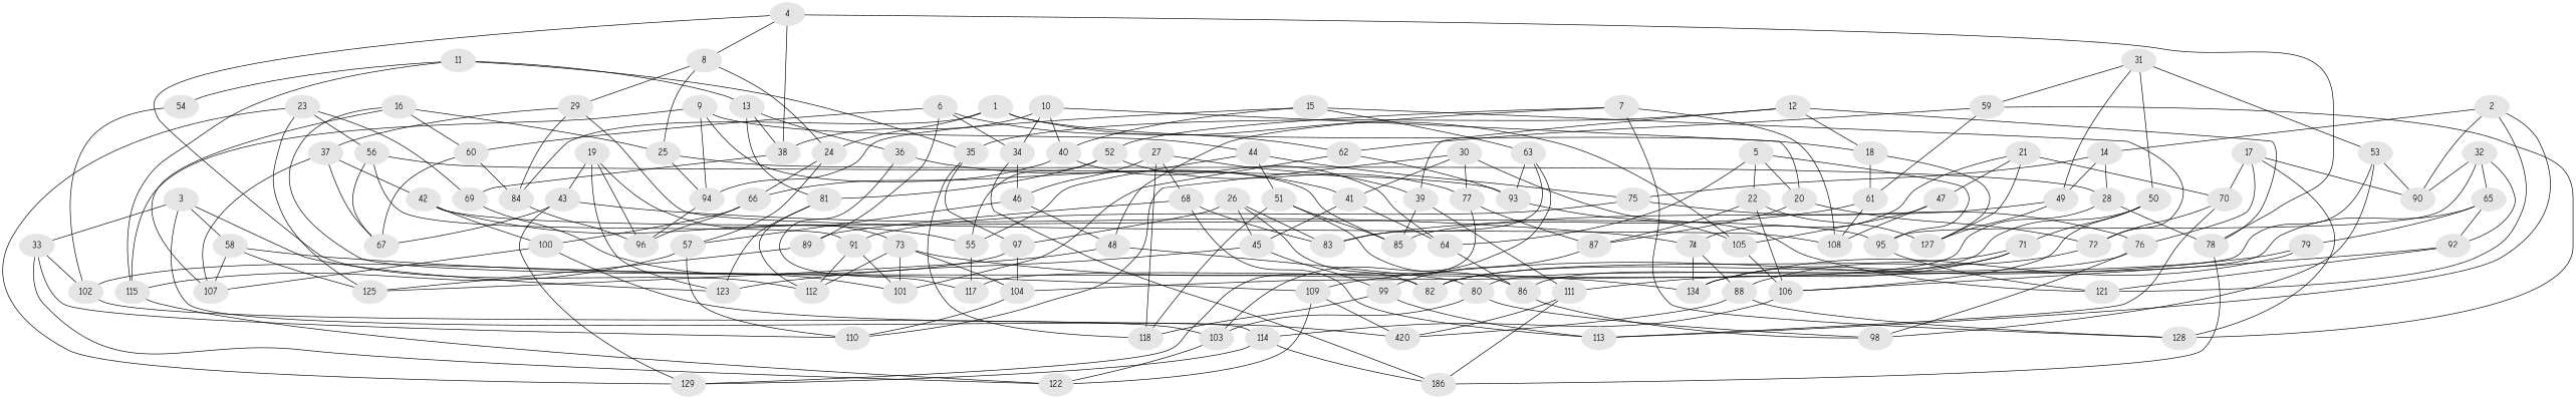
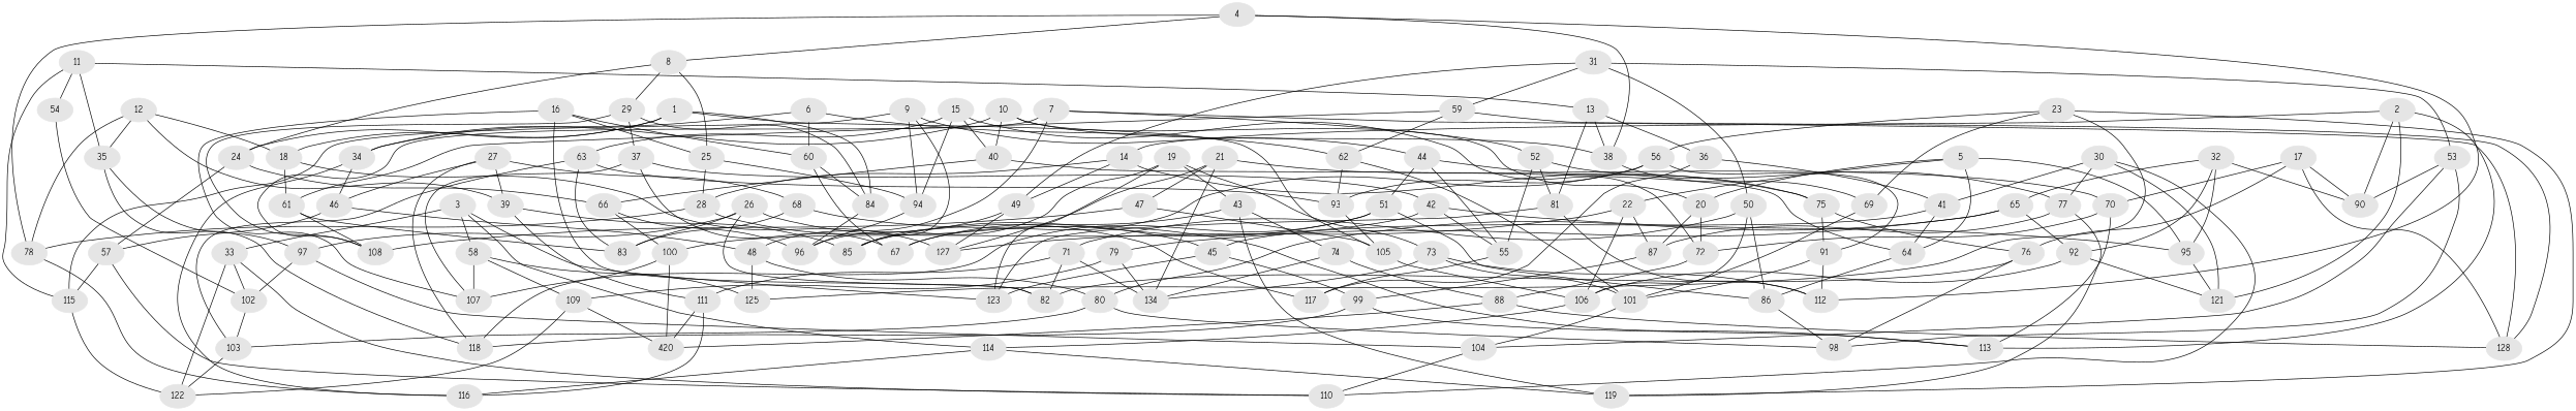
  graph {
    fontname="Comic Neue"
    node [color=gray90 fontname="Comic Neue" style=filled]
    edge [fontname="Comic Neue"]
    1
    18
    24
    84
    105
    61
    127
    57
    66
    96
    106
    2
    14
    90
    113
    121
    28
    49
    75
    3
    33
    58
    114
    123
    110
    102
    122
    107
    125
    109
-   119 [label=129]
-   116 [label=186]
+   119
+   116
    4
    8
    38
    78
    112
    25
    29
    69
    5
    20
    22
    64
    95
    72
    87
    86
    6
    34
    60
    62
-   89
    46
    67
    93
    101
    7
    48
    52
    108
    n62 [label=128]
    80
    81
    77
    55
    94
    37
    9
    44
    85
    115
    51
    10
    40
    11
    13
    35
    54
    36
    97
    118
    12
    39
    111
    117
    41
    76
    91
    15
    63
    83
    103
    88
    16
    82
    17
    70
    98
    19
    43
    73
    74
    104
    n105 [label=134]
    99
    21
    47
    23
    56
    100
    26
    45
    27
    68
    42
    30
    31
    50
    53
    59
    71
    32
    65
    92
    79
    n127 [label=420]
    1 -- 18
    1 -- 24
    1 -- 84
    1 -- 105
    18 -- 61
    18 -- 127
    24 -- 57
    24 -- 66
    84 -- 96
    105 -- 106
    61 -- 108
    61 -- 83
    57 -- 110
    57 -- 115
    66 -- 96
    66 -- 100
    106 -- 114
    2 -- 14
    2 -- 90
    2 -- 113
    2 -- 121
    14 -- 28
    14 -- 49
    14 -- 75
    28 -- 78
    28 -- 117
    49 -- 127
    49 -- 85
    75 -- 76
    75 -- 91
    3 -- 33
    3 -- 58
    3 -- 114
    3 -- 123
    33 -- 110
    33 -- 102
    33 -- 122
    58 -- 107
    58 -- 125
    58 -- 109
    114 -- 119
    114 -- 116
    102 -- 103
    109 -- 122
    109 -- n127
    4 -- 8
    4 -- 38
    4 -- 78
    4 -- 112
    8 -- 24
    8 -- 25
    8 -- 29
    38 -- 69
    78 -- 116
    25 -- 28
    25 -- 94
    29 -- 84
    29 -- 108
    29 -- 37
    69 -- 101
    5 -- 20
    5 -- 22
    5 -- 64
    5 -- 95
    20 -- 72
    20 -- 87
    22 -- 127
    22 -- 106
    22 -- 87
    64 -- 86
    95 -- 121
    72 -- 88
    87 -- 99
    86 -- 98
    6 -- 34
    6 -- 60
    6 -- 62
-   6 -- 89
    34 -- 116
    34 -- 46
    60 -- 84
    60 -- 67
    62 -- 93
    62 -- 101
-   89 -- 125
    46 -- 57
    46 -- 48
    93 -- 105
    7 -- 48
    7 -- 52
    7 -- 108
    7 -- n62
    48 -- 125
    48 -- 80
    52 -- 81
    52 -- 77
    52 -- 55
    80 -- 103
    80 -- 98
    81 -- 123
    81 -- 112
    77 -- 119
    77 -- 87
    55 -- 117
    94 -- 96
    37 -- 107
    37 -- 67
    37 -- 42
    9 -- 94
    9 -- 44
    9 -- 85
    9 -- 115
    44 -- 75
    44 -- 55
    44 -- 51
    115 -- 122
    51 -- 86
    51 -- 85
    51 -- 118
    10 -- 38
    10 -- 20
    10 -- 34
    10 -- 40
    40 -- 66
    40 -- 64
    11 -- 115
    11 -- 13
    11 -- 35
    11 -- 54
    13 -- 38
    13 -- 81
    13 -- 36
    35 -- 97
    35 -- 118
    54 -- 102
    36 -- 117
    36 -- 41
    97 -- 102
    97 -- 104
    12 -- 18
    12 -- 78
    12 -- 35
    12 -- 39
    39 -- 85
    39 -- 111
    111 -- 116
    111 -- n127
    41 -- 64
    41 -- 45
    76 -- 82
    76 -- 98
    91 -- 112
    91 -- 101
    15 -- 72
    15 -- 94
    15 -- 40
    15 -- 63
    63 -- 93
    63 -- 83
    63 -- 103
    103 -- 122
    88 -- n62
    88 -- n127
    16 -- 107
    16 -- 25
    16 -- 60
    16 -- 82
    17 -- 90
    17 -- n62
    17 -- 76
    17 -- 70
    70 -- 113
    70 -- 72
    19 -- 96
    19 -- 123
    19 -- 43
    19 -- 73
    43 -- 119
    43 -- 67
    43 -- 74
    73 -- 112
    73 -- 101
-   73 -- 104
+   101 -- 104
    73 -- n105
    74 -- 88
    74 -- n105
    104 -- 110
    99 -- 113
    99 -- 118
    21 -- 127
    21 -- 70
-   21 -- 74
+   21 -- n105
    21 -- 47
    47 -- 105
    47 -- 108
    23 -- 125
    23 -- 119
    23 -- 69
    23 -- 56
    56 -- 67
    56 -- 93
    56 -- 91
    100 -- 107
    100 -- n127
    26 -- 97
    26 -- 83
    26 -- 82
    26 -- 45
    45 -- 123
    45 -- 99
    27 -- 46
    27 -- 118
    27 -- 39
    27 -- 68
    68 -- 113
-   68 -- 89
    68 -- 83
    42 -- 95
    42 -- 55
    42 -- 100
    30 -- 121
    30 -- 110
    30 -- 77
    30 -- 41
    31 -- 49
    31 -- 50
    31 -- 53
    31 -- 59
    50 -- 106
    50 -- 86
    50 -- 71
    53 -- 90
    53 -- 98
    53 -- 104
    59 -- 61
    59 -- 62
    59 -- n62
    71 -- 111
    71 -- 82
    71 -- n105
    32 -- 90
    32 -- 95
    32 -- 65
    32 -- 92
    65 -- 80
    65 -- 92
    65 -- 79
    92 -- 106
    92 -- 121
    79 -- 109
    79 -- n105
  }
